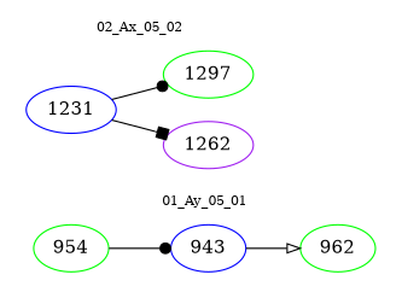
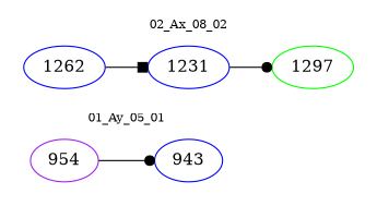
  digraph {
    rankdir=LR
    node [color=blue]
    edge [arrowhead=dot color=black]
    n1 [label=943]
-   n2 [color=green label=954]
-   n3 [color=green label=962]
+   n2 [color=purple label=954]
    n4 [label=1231]
-   n5 [color=purple label=1262]
+   n5 [label=1262]
    n6 [color=green label=1297]
    subgraph cluster_1 {
      color=white
      fontsize=10
      label="01_Ay_05_01"
      n1
      n2
-     n3
    }
    subgraph cluster_2 {
      color=white
      fontsize=10
-     label="02_Ax_05_02"
+     label="02_Ax_08_02"
      n4
      n5
      n6
    }
-   n1 -> n3 [arrowhead=onormal]
    n2 -> n1
-   n4 -> n5 [arrowhead=box]
+   n5 -> n4 [arrowhead=box]
    n4 -> n6
  }
